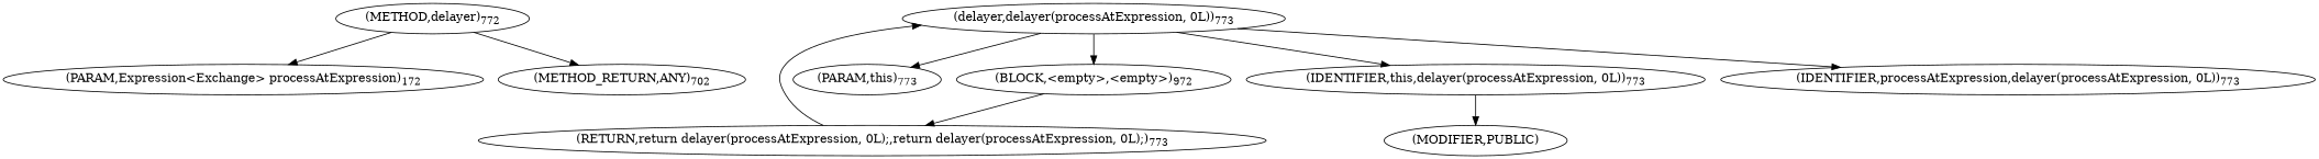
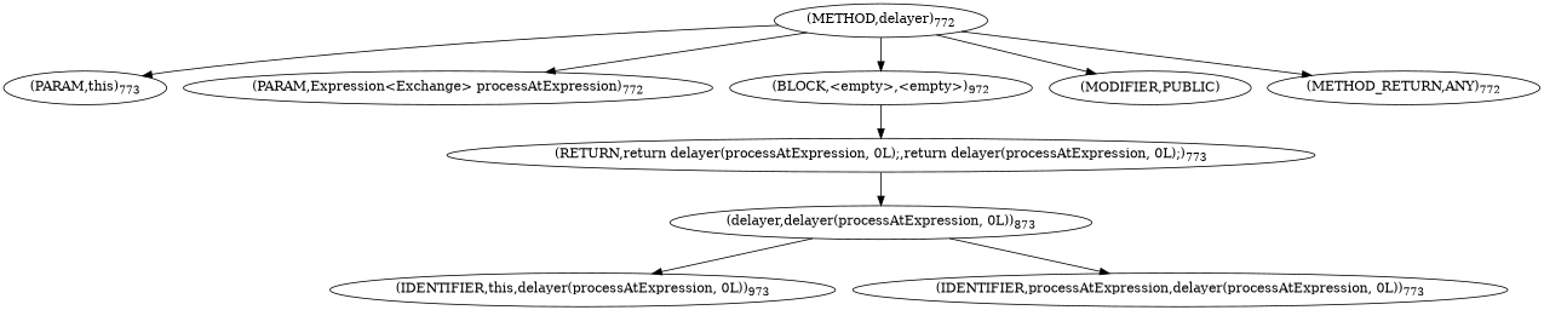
  digraph {
    n1 [label=<(METHOD,delayer)<SUB>772</SUB>>]
    n2 [label=<(PARAM,this)<SUB>773</SUB>>]
-   n3 [label=<(PARAM,Expression&lt;Exchange&gt; processAtExpression)<SUB>172</SUB>>]
+   n3 [label=<(PARAM,Expression&lt;Exchange&gt; processAtExpression)<SUB>772</SUB>>]
    n4 [label=<(BLOCK,&lt;empty&gt;,&lt;empty&gt;)<SUB>972</SUB>>]
    n5 [label=<(MODIFIER,PUBLIC)>]
-   n6 [label=<(METHOD_RETURN,ANY)<SUB>702</SUB>>]
+   n6 [label=<(METHOD_RETURN,ANY)<SUB>772</SUB>>]
    n7 [label=<(RETURN,return delayer(processAtExpression, 0L);,return delayer(processAtExpression, 0L);)<SUB>773</SUB>>]
-   n8 [label=<(delayer,delayer(processAtExpression, 0L))<SUB>773</SUB>>]
-   n9 [label=<(IDENTIFIER,this,delayer(processAtExpression, 0L))<SUB>773</SUB>>]
+   n8 [label=<(delayer,delayer(processAtExpression, 0L))<SUB>873</SUB>>]
+   n9 [label=<(IDENTIFIER,this,delayer(processAtExpression, 0L))<SUB>973</SUB>>]
    n10 [label=<(IDENTIFIER,processAtExpression,delayer(processAtExpression, 0L))<SUB>773</SUB>>]
-   n8 -> n2
+   n1 -> n2
    n1 -> n3
-   n8 -> n4
-   n9 -> n5
+   n1 -> n4
+   n1 -> n5
    n1 -> n6
    n4 -> n7
    n7 -> n8
    n8 -> n9
    n8 -> n10
  }
